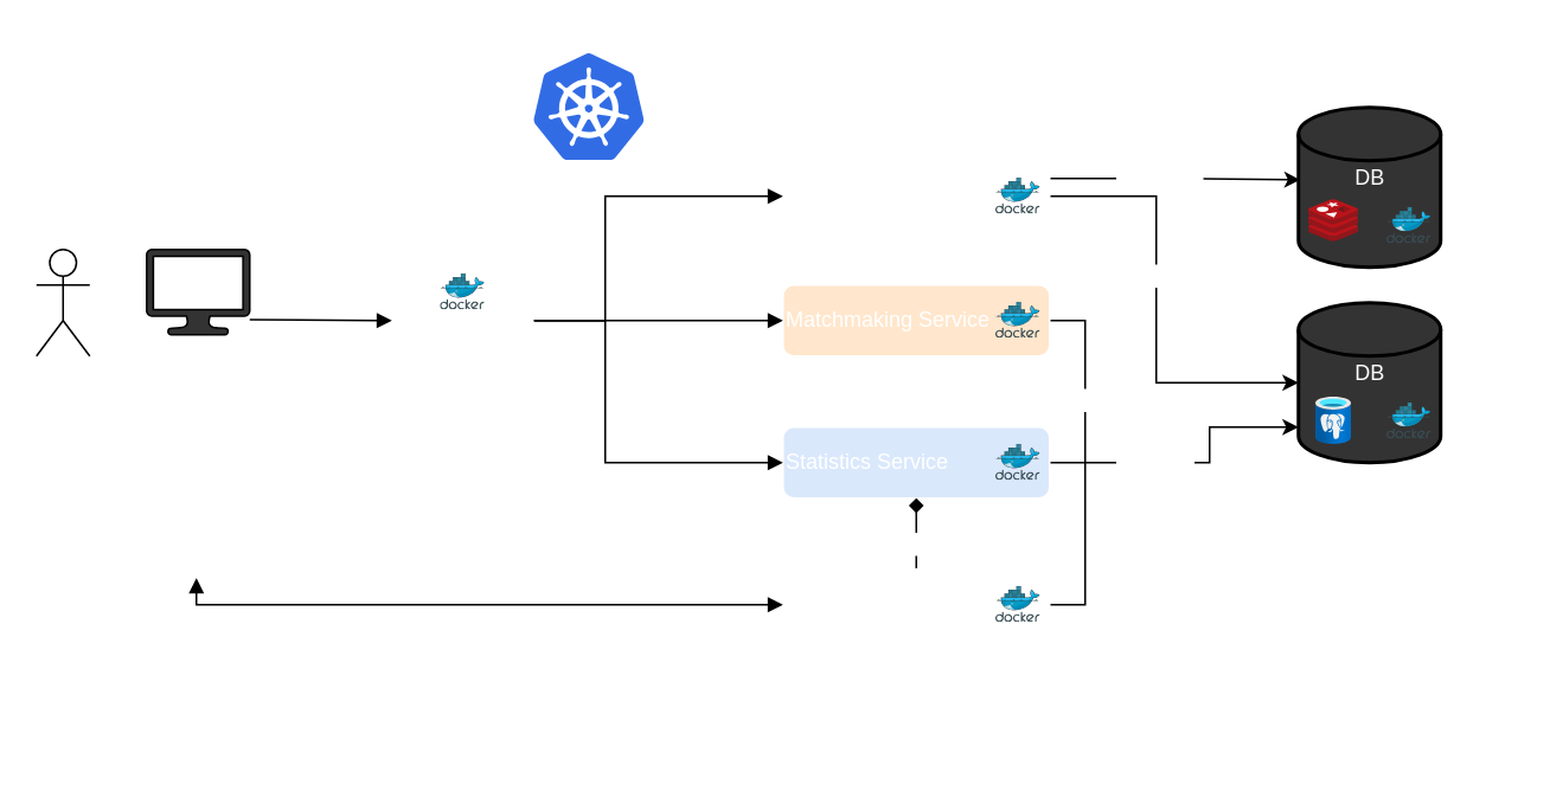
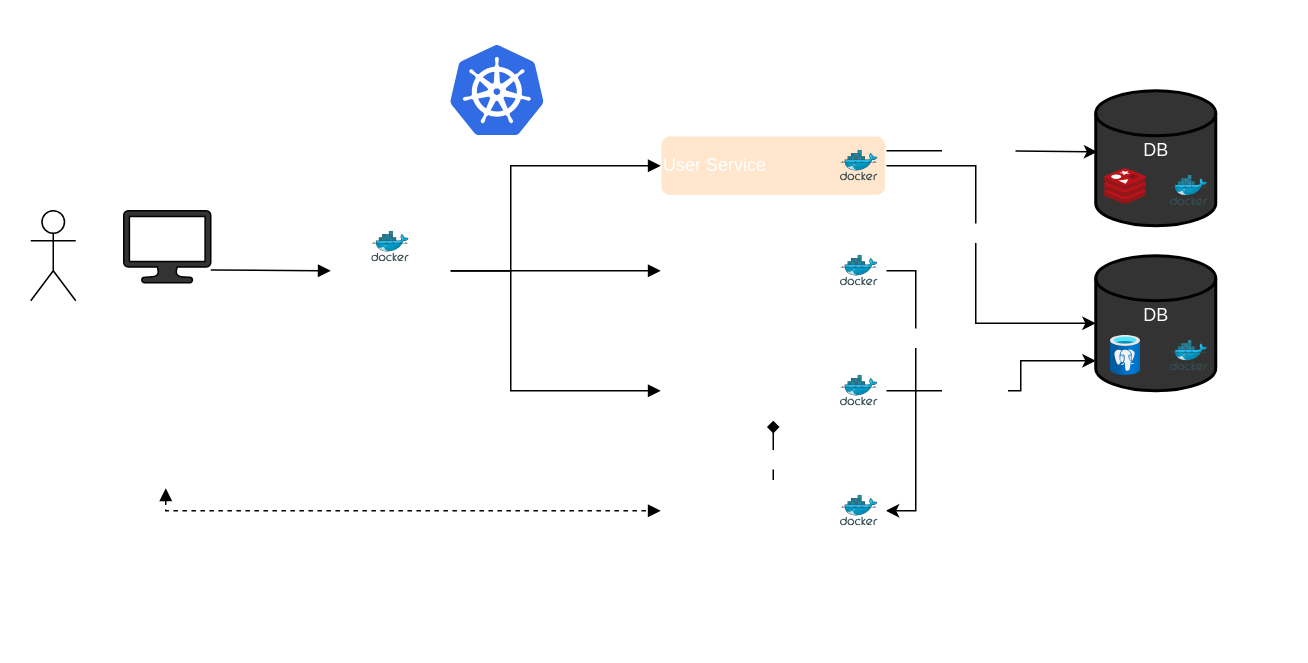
  <mxCell id="0" />
  <mxCell id="1" parent="0" />
  <mxCell id="2" value="&lt;font&gt;Microservice&lt;/font&gt;" style="html=1;fontColor=#FFFFFF;fontStyle=1;align=left;verticalAlign=top;spacing=0;labelBorderColor=none;fillColor=none;dashed=1;strokeWidth=2;strokeColor=#FFFFFF;spacingLeft=4;spacingTop=-3;" parent="1" vertex="1"><mxGeometry x="200" y="20" width="650" height="400" as="geometry" /></mxCell>
  <mxCell id="3" value="&lt;font&gt;Repository&lt;br&gt;&lt;/font&gt;" style="html=1;fontColor=#FFFFFF;fontStyle=1;align=left;verticalAlign=top;spacing=0;labelBorderColor=none;fillColor=none;dashed=1;strokeWidth=2;strokeColor=#FFFFFF;spacingLeft=4;spacingTop=-3;" parent="1" vertex="1"><mxGeometry x="700" y="30" width="140" height="380" as="geometry" /></mxCell>
  <mxCell id="4" value="" style="strokeWidth=2;html=1;shape=mxgraph.flowchart.database;whiteSpace=wrap;fontColor=#FFFFFF;fillColor=#333333;" parent="1" vertex="1"><mxGeometry x="730" y="60" width="80" height="90" as="geometry" /></mxCell>
  <mxCell id="5" value="Statistics" style="shape=umlActor;verticalLabelPosition=bottom;verticalAlign=top;html=1;outlineConnect=0;fontColor=#FFFFFF;" parent="1" vertex="1"><mxGeometry x="20" y="140" width="30" height="60" as="geometry" /></mxCell>
  <mxCell id="6" value="" style="sketch=0;pointerEvents=1;shadow=0;dashed=0;html=1;strokeColor=default;fillColor=#333333;labelPosition=center;verticalLabelPosition=bottom;verticalAlign=top;outlineConnect=0;align=center;shape=mxgraph.office.devices.lcd_monitor;fontColor=#FFFFFF;" parent="1" vertex="1"><mxGeometry x="82" y="140" width="58" height="48" as="geometry" /></mxCell>
  <mxCell id="7" value="Client" style="text;html=1;strokeColor=none;fillColor=none;align=center;verticalAlign=middle;whiteSpace=wrap;rounded=0;fontColor=#FFFFFF;" parent="1" vertex="1"><mxGeometry x="80" y="295" width="60" height="30" as="geometry" /></mxCell>
  <mxCell id="8" value="Api Spieler" style="ellipse;whiteSpace=wrap;html=1;aspect=fixed;fontColor=#FFFFFF;strokeColor=#FFFFFF;" parent="1" vertex="1"><mxGeometry x="220" y="140" width="80" height="80" as="geometry" /></mxCell>
  <mxCell id="9" style="edgeStyle=orthogonalEdgeStyle;rounded=0;orthogonalLoop=1;jettySize=auto;html=1;fontColor=#FFFFFF;startArrow=none;startFill=0;exitX=1;exitY=0.25;exitDx=0;exitDy=0;entryX=0.013;entryY=0.453;entryDx=0;entryDy=0;entryPerimeter=0;" parent="1" source="13" target="4" edge="1"><mxGeometry relative="1" as="geometry" /></mxCell>
  <mxCell id="10" value="User repo" style="edgeLabel;html=1;align=center;verticalAlign=middle;resizable=0;points=[];fontColor=#FFFFFF;" parent="9" vertex="1" connectable="0"><mxGeometry x="-0.145" relative="1" as="geometry"><mxPoint as="offset" /></mxGeometry></mxCell>
  <mxCell id="11" style="edgeStyle=orthogonalEdgeStyle;rounded=0;orthogonalLoop=1;jettySize=auto;html=1;entryX=0;entryY=0.5;entryDx=0;entryDy=0;entryPerimeter=0;fontColor=#FFFFFF;startArrow=none;startFill=0;" parent="1" source="13" target="34" edge="1"><mxGeometry relative="1" as="geometry"><Array as="points"><mxPoint x="650" y="110" /><mxPoint x="650" y="215" /></Array></mxGeometry></mxCell>
  <mxCell id="12" value="Session repo" style="edgeLabel;html=1;align=center;verticalAlign=middle;resizable=0;points=[];fontColor=#FFFFFF;" parent="11" vertex="1" connectable="0"><mxGeometry x="-0.148" y="-1" relative="1" as="geometry"><mxPoint as="offset" /></mxGeometry></mxCell>
- <mxCell id="13" value="User Service" style="rounded=1;whiteSpace=wrap;html=1;fontColor=#FFFFFF;strokeColor=#FFFFFF;align=left;" parent="1" vertex="1"><mxGeometry x="440" y="90" width="150" height="40" as="geometry" /></mxCell>
- <mxCell id="14" style="edgeStyle=orthogonalEdgeStyle;rounded=0;orthogonalLoop=1;jettySize=auto;html=1;entryX=1;entryY=0.5;entryDx=0;entryDy=0;fontColor=#FFFFFF;exitX=1;exitY=0.5;exitDx=0;exitDy=0;endArrow=none;" parent="1" source="16" target="22" edge="1"><mxGeometry relative="1" as="geometry"><mxPoint x="600" y="180" as="sourcePoint" /><mxPoint x="600" y="340" as="targetPoint" /></mxGeometry></mxCell>
+ <mxCell id="13" value="User Service" style="rounded=1;whiteSpace=wrap;html=1;fontColor=#FFFFFF;strokeColor=#FFFFFF;align=left;fillColor=#ffe6cc;" parent="1" vertex="1"><mxGeometry x="440" y="90" width="150" height="40" as="geometry" /></mxCell>
+ <mxCell id="14" style="edgeStyle=orthogonalEdgeStyle;rounded=0;orthogonalLoop=1;jettySize=auto;html=1;entryX=1;entryY=0.5;entryDx=0;entryDy=0;fontColor=#FFFFFF;exitX=1;exitY=0.5;exitDx=0;exitDy=0;" parent="1" source="16" target="22" edge="1"><mxGeometry relative="1" as="geometry"><mxPoint x="600" y="180" as="sourcePoint" /><mxPoint x="600" y="340" as="targetPoint" /></mxGeometry></mxCell>
  <mxCell id="15" value="GRPC" style="edgeLabel;html=1;align=center;verticalAlign=middle;resizable=0;points=[];fontColor=#FFFFFF;" parent="14" vertex="1" connectable="0"><mxGeometry x="-0.363" y="-1" relative="1" as="geometry"><mxPoint as="offset" /></mxGeometry></mxCell>
- <mxCell id="16" value="Matchmaking Service" style="rounded=1;whiteSpace=wrap;html=1;fontColor=#FFFFFF;strokeColor=#FFFFFF;align=left;fillColor=#ffe6cc;" parent="1" vertex="1"><mxGeometry x="440" y="160" width="150" height="40" as="geometry" /></mxCell>
+ <mxCell id="16" value="Matchmaking Service" style="rounded=1;whiteSpace=wrap;html=1;fontColor=#FFFFFF;strokeColor=#FFFFFF;align=left;" parent="1" vertex="1"><mxGeometry x="440" y="160" width="150" height="40" as="geometry" /></mxCell>
  <mxCell id="17" style="edgeStyle=orthogonalEdgeStyle;rounded=0;orthogonalLoop=1;jettySize=auto;html=1;entryX=0;entryY=0.778;entryDx=0;entryDy=0;entryPerimeter=0;fontColor=#FFFFFF;startArrow=none;startFill=0;" parent="1" source="19" target="34" edge="1"><mxGeometry relative="1" as="geometry"><Array as="points"><mxPoint x="680" y="260" /><mxPoint x="680" y="240" /></Array></mxGeometry></mxCell>
  <mxCell id="18" value="Statistics&lt;br&gt;repo" style="edgeLabel;html=1;align=center;verticalAlign=middle;resizable=0;points=[];fontColor=#FFFFFF;" parent="17" vertex="1" connectable="0"><mxGeometry x="-0.278" y="-1" relative="1" as="geometry"><mxPoint as="offset" /></mxGeometry></mxCell>
- <mxCell id="19" value="Statistics Service" style="rounded=1;whiteSpace=wrap;html=1;fontColor=#FFFFFF;strokeColor=#FFFFFF;align=left;fillColor=#dae8fc;" parent="1" vertex="1"><mxGeometry x="440" y="240" width="150" height="40" as="geometry" /></mxCell>
+ <mxCell id="19" value="Statistics Service" style="rounded=1;whiteSpace=wrap;html=1;fontColor=#FFFFFF;strokeColor=#FFFFFF;align=left;" parent="1" vertex="1"><mxGeometry x="440" y="240" width="150" height="40" as="geometry" /></mxCell>
  <mxCell id="20" style="edgeStyle=orthogonalEdgeStyle;rounded=0;orthogonalLoop=1;jettySize=auto;html=1;entryX=0.5;entryY=1;entryDx=0;entryDy=0;fontColor=#FFFFFF;endArrow=diamond;" parent="1" source="22" target="19" edge="1"><mxGeometry relative="1" as="geometry" /></mxCell>
  <mxCell id="21" value="GRPC" style="edgeLabel;html=1;align=center;verticalAlign=middle;resizable=0;points=[];fontColor=#FFFFFF;" parent="20" vertex="1" connectable="0"><mxGeometry x="-0.233" y="1" relative="1" as="geometry"><mxPoint as="offset" /></mxGeometry></mxCell>
  <mxCell id="22" value="Game service" style="rounded=1;whiteSpace=wrap;html=1;fontColor=#FFFFFF;strokeColor=#FFFFFF;align=left;" parent="1" vertex="1"><mxGeometry x="440" y="320" width="150" height="40" as="geometry" /></mxCell>
  <mxCell id="23" value="Rest API" style="endArrow=block;endFill=1;html=1;edgeStyle=orthogonalEdgeStyle;align=left;verticalAlign=top;rounded=0;fontColor=#FFFFFF;entryX=0;entryY=0.5;entryDx=0;entryDy=0;" parent="1" target="8" edge="1"><mxGeometry x="-1" relative="1" as="geometry"><mxPoint x="140" y="179.52" as="sourcePoint" /><mxPoint x="210" y="180" as="targetPoint" /><mxPoint as="offset" /></mxGeometry></mxCell>
  <mxCell id="24" value="Rest API" style="endArrow=block;endFill=1;html=1;edgeStyle=orthogonalEdgeStyle;align=left;verticalAlign=top;rounded=0;fontColor=#FFFFFF;entryX=0;entryY=0.5;entryDx=0;entryDy=0;exitX=1;exitY=0.5;exitDx=0;exitDy=0;" parent="1" source="8" target="13" edge="1"><mxGeometry x="0.488" relative="1" as="geometry"><mxPoint x="300" y="224.53" as="sourcePoint" /><mxPoint x="380" y="225.01" as="targetPoint" /><mxPoint as="offset" /><Array as="points"><mxPoint x="340" y="180" /><mxPoint x="340" y="110" /></Array></mxGeometry></mxCell>
  <mxCell id="25" value="Rest API" style="endArrow=block;endFill=1;html=1;edgeStyle=orthogonalEdgeStyle;align=left;verticalAlign=top;rounded=0;fontColor=#FFFFFF;entryX=0;entryY=0.5;entryDx=0;entryDy=0;exitX=1;exitY=0.5;exitDx=0;exitDy=0;" parent="1" source="8" target="16" edge="1"><mxGeometry x="0.274" relative="1" as="geometry"><mxPoint x="310" y="234.53" as="sourcePoint" /><mxPoint x="430" y="120" as="targetPoint" /><mxPoint as="offset" /><Array as="points" /></mxGeometry></mxCell>
  <mxCell id="26" value="Rest API" style="endArrow=block;endFill=1;html=1;edgeStyle=orthogonalEdgeStyle;align=left;verticalAlign=top;rounded=0;fontColor=#FFFFFF;entryX=0;entryY=0.5;entryDx=0;entryDy=0;exitX=1;exitY=0.5;exitDx=0;exitDy=0;" parent="1" source="8" target="19" edge="1"><mxGeometry x="0.233" relative="1" as="geometry"><mxPoint x="308.64" y="233.92" as="sourcePoint" /><mxPoint x="430" y="190" as="targetPoint" /><mxPoint as="offset" /><Array as="points"><mxPoint x="340" y="180" /><mxPoint x="340" y="260" /></Array></mxGeometry></mxCell>
- <mxCell id="27" value="Websocket" style="endArrow=block;endFill=1;html=1;edgeStyle=orthogonalEdgeStyle;align=left;verticalAlign=top;rounded=0;fontColor=#FFFFFF;entryX=0;entryY=0.5;entryDx=0;entryDy=0;exitX=0.5;exitY=1;exitDx=0;exitDy=0;startArrow=block;startFill=1;" parent="1" source="7" target="22" edge="1"><mxGeometry relative="1" as="geometry"><mxPoint x="300" y="230" as="sourcePoint" /><mxPoint x="430" y="270" as="targetPoint" /><mxPoint as="offset" /><Array as="points"><mxPoint x="110" y="340" /></Array></mxGeometry></mxCell>
+ <mxCell id="27" value="Websocket" style="endArrow=block;endFill=1;html=1;edgeStyle=orthogonalEdgeStyle;align=left;verticalAlign=top;rounded=0;fontColor=#FFFFFF;entryX=0;entryY=0.5;entryDx=0;entryDy=0;exitX=0.5;exitY=1;exitDx=0;exitDy=0;startArrow=block;startFill=1;dashed=1;" parent="1" source="7" target="22" edge="1"><mxGeometry relative="1" as="geometry"><mxPoint x="300" y="230" as="sourcePoint" /><mxPoint x="430" y="270" as="targetPoint" /><mxPoint as="offset" /><Array as="points"><mxPoint x="110" y="340" /></Array></mxGeometry></mxCell>
  <mxCell id="28" value="" style="sketch=0;aspect=fixed;html=1;points=[];align=center;image;fontSize=12;image=img/lib/mscae/Cache_Redis_Product.svg;fontColor=#FFFFFF;strokeColor=#FFFFFF;fillColor=#333333;" parent="1" vertex="1"><mxGeometry x="736" y="112.23" width="28" height="23.52" as="geometry" /></mxCell>
  <mxCell id="29" value="" style="sketch=0;aspect=fixed;html=1;points=[];align=center;image;fontSize=12;image=img/lib/mscae/Docker.svg;fontColor=#FFFFFF;strokeColor=#FFFFFF;fillColor=#333333;" parent="1" vertex="1"><mxGeometry x="247.5" y="153.75" width="25" height="20.5" as="geometry" /></mxCell>
  <mxCell id="30" value="" style="sketch=0;aspect=fixed;html=1;points=[];align=center;image;fontSize=12;image=img/lib/mscae/Docker.svg;fontColor=#FFFFFF;strokeColor=#FFFFFF;fillColor=#333333;" parent="1" vertex="1"><mxGeometry x="560" y="99.75" width="25" height="20.5" as="geometry" /></mxCell>
  <mxCell id="31" value="" style="sketch=0;aspect=fixed;html=1;points=[];align=center;image;fontSize=12;image=img/lib/mscae/Docker.svg;fontColor=#FFFFFF;strokeColor=#FFFFFF;fillColor=#333333;" parent="1" vertex="1"><mxGeometry x="560" y="169.75" width="25" height="20.5" as="geometry" /></mxCell>
  <mxCell id="32" value="" style="sketch=0;aspect=fixed;html=1;points=[];align=center;image;fontSize=12;image=img/lib/mscae/Docker.svg;fontColor=#FFFFFF;strokeColor=#FFFFFF;fillColor=#333333;" parent="1" vertex="1"><mxGeometry x="560" y="249.75" width="25" height="20.5" as="geometry" /></mxCell>
  <mxCell id="33" value="" style="sketch=0;aspect=fixed;html=1;points=[];align=center;image;fontSize=12;image=img/lib/mscae/Docker.svg;fontColor=#FFFFFF;strokeColor=#FFFFFF;fillColor=#333333;" parent="1" vertex="1"><mxGeometry x="560" y="329.75" width="25" height="20.5" as="geometry" /></mxCell>
  <mxCell id="34" value="" style="strokeWidth=2;html=1;shape=mxgraph.flowchart.database;whiteSpace=wrap;fontColor=#FFFFFF;fillColor=#333333;" parent="1" vertex="1"><mxGeometry x="730" y="170" width="80" height="90" as="geometry" /></mxCell>
  <mxCell id="35" value="" style="aspect=fixed;html=1;points=[];align=center;image;fontSize=12;image=img/lib/azure2/databases/Azure_Database_PostgreSQL_Server.svg;fontColor=#FFFFFF;strokeColor=#FFFFFF;fillColor=#333333;" parent="1" vertex="1"><mxGeometry x="740" y="223.33" width="20" height="26.67" as="geometry" /></mxCell>
  <mxCell id="36" value="" style="sketch=0;aspect=fixed;html=1;points=[];align=center;image;fontSize=12;image=img/lib/mscae/Docker.svg;fontColor=#FFFFFF;strokeColor=#FFFFFF;fillColor=#333333;" parent="1" vertex="1"><mxGeometry x="780" y="226.42" width="25" height="20.5" as="geometry" /></mxCell>
  <mxCell id="37" value="DB" style="text;html=1;align=center;verticalAlign=middle;resizable=0;points=[];autosize=1;strokeColor=none;fillColor=none;fontColor=#FFFFFF;" parent="1" vertex="1"><mxGeometry x="755" y="199.75" width="30" height="20" as="geometry" /></mxCell>
  <mxCell id="38" value="" style="sketch=0;aspect=fixed;html=1;points=[];align=center;image;fontSize=12;image=img/lib/mscae/Docker.svg;fontColor=#FFFFFF;strokeColor=#FFFFFF;fillColor=#333333;" parent="1" vertex="1"><mxGeometry x="780" y="116.42" width="25" height="20.5" as="geometry" /></mxCell>
  <mxCell id="39" value="DB" style="text;html=1;align=center;verticalAlign=middle;resizable=0;points=[];autosize=1;strokeColor=none;fillColor=none;fontColor=#FFFFFF;" parent="1" vertex="1"><mxGeometry x="755" y="89.75" width="30" height="20" as="geometry" /></mxCell>
  <mxCell id="40" value="" style="sketch=0;aspect=fixed;html=1;points=[];align=center;image;fontSize=12;image=img/lib/mscae/Kubernetes.svg;fontColor=#FFFFFF;strokeColor=#FFFFFF;fillColor=#333333;" parent="1" vertex="1"><mxGeometry x="300" y="30" width="62.5" height="60" as="geometry" /></mxCell>
